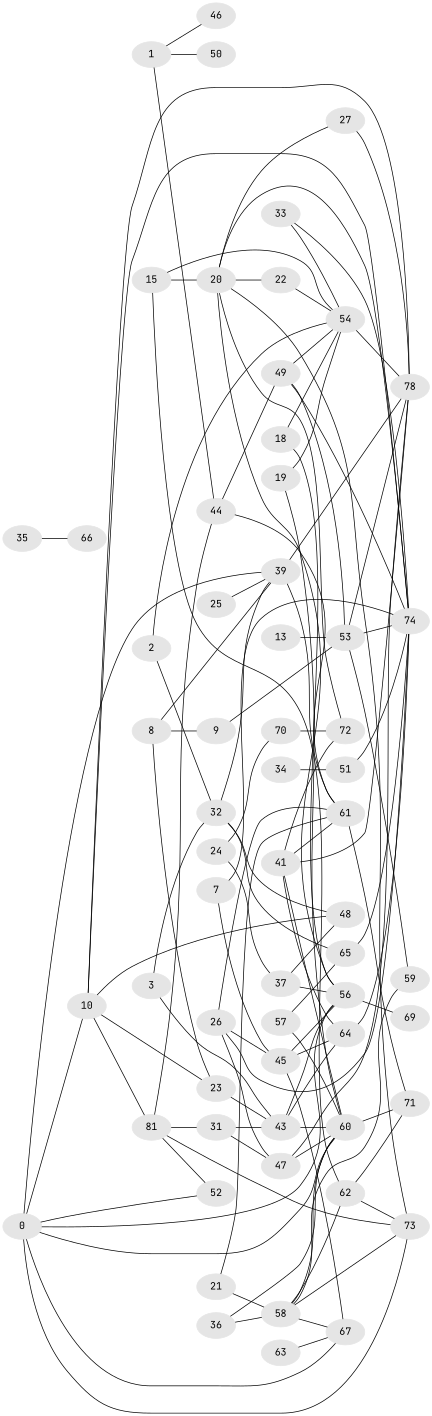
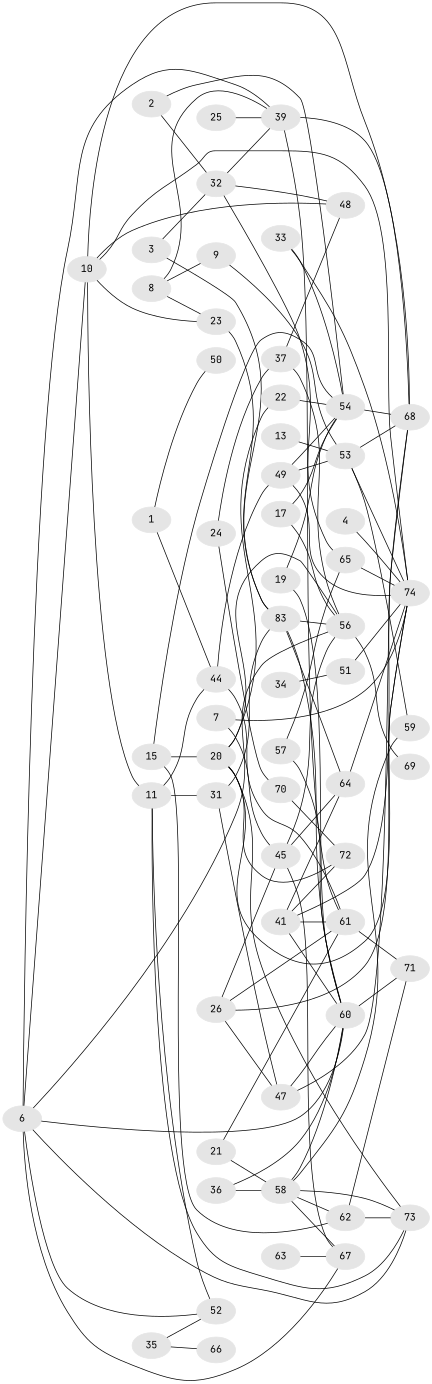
  graph {
    fontname="JetBrains Mono"
    rankdir=LR
    node [color=gray90 fontname="JetBrains Mono" style=filled]
    edge [fontname="JetBrains Mono" weight=1.0]
    1
    44
-   46
    50
    61
    49
    2
    32
    54
    39
    48
    65
-   68 [label=78]
+   68
    3
-   43
+   43 [label=83]
    56
    60
    64
+   4
    74
-   6 [label=0]
+   6
    10
    52
    67
    73
    23
-   11 [label=81]
+   11
    69
    71
    7
    45
    8
    9
    53
    59
    31
    47
    13
    15
    20
    62
    22
-   27
    72
-   17 [label=18]
+   17
    19
    21
    58
    24
    37
    70
    25
    26
    33
    34
    51
    35
    66
    36
    41
    57
    63
    1 -- 44
-   1 -- 46
    1 -- 50
    44 -- 61 [weight=2.0]
    44 -- 49
    61 -- 71 [weight=2.0]
    49 -- 54
    49 -- 74
    49 -- 53
    2 -- 32
    2 -- 54
    32 -- 39
    32 -- 48
    32 -- 65
    54 -- 68
    39 -- 61
    39 -- 68
    65 -- 74
    3 -- 32
    3 -- 43
    43 -- 56
    43 -- 60
    43 -- 64
    56 -- 69
    60 -- 71
    64 -- 74
+   4 -- 74
    6 -- 39
    6 -- 56
    6 -- 60
    6 -- 10
    6 -- 52
    6 -- 67
    6 -- 73
    10 -- 48
    10 -- 68
    10 -- 74
    10 -- 23
    10 -- 11
    23 -- 43
    11 -- 44
    11 -- 52
    11 -- 73
    11 -- 31
    7 -- 74
    7 -- 45
    45 -- 56
    45 -- 64
    45 -- 67
    8 -- 39
    8 -- 23
    8 -- 9
    9 -- 53
    53 -- 68
    53 -- 74
    53 -- 59
    31 -- 43
    31 -- 47
    47 -- 68
    47 -- 60 [weight=2.0]
    13 -- 53
    15 -- 54
    15 -- 20
    15 -- 62
    20 -- 56
    20 -- 74
    20 -- 73
    20 -- 22
-   20 -- 27
    20 -- 72
    62 -- 73
    62 -- 71
    22 -- 54
-   27 -- 68
    17 -- 54
    17 -- 56
    19 -- 54
    19 -- 60
    21 -- 61
    21 -- 58
    58 -- 60
    58 -- 67
    58 -- 73
    58 -- 59 [weight=2.0]
    58 -- 62
    24 -- 37
    24 -- 70
    37 -- 48
    37 -- 56
    70 -- 72
    25 -- 39
    26 -- 61
    26 -- 74
    26 -- 45
    26 -- 47
    33 -- 54
    33 -- 74
    34 -- 51
    51 -- 74
+   35 -- 52
    35 -- 66
    36 -- 60
    36 -- 58
    41 -- 61
    41 -- 68
    41 -- 60
    41 -- 64
    41 -- 72
    57 -- 65
    57 -- 60
    63 -- 67
  }
